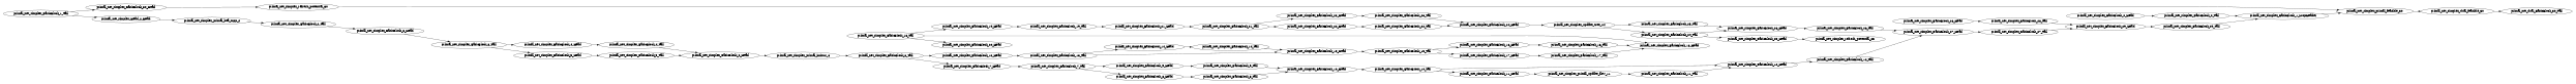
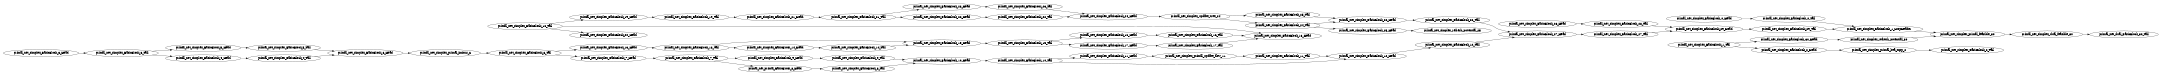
  digraph {
    fontname="DejaVu Serif"
    rankdir=LR
    node [fontname="DejaVu Serif"]
    edge [fontname="DejaVu Serif"]
-   primal_net_simplex_BasicBlock_2_Head [label=primal_net_simplex_Head_2_Head]
+   primal_net_simplex_BasicBlock_2_Head
    primal_net_simplex_primal_bea_mpp_2
    primal_net_simplex_BasicBlock_2_Tail
    primal_net_simplex_BasicBlock_3_Head
    primal_net_simplex_BasicBlock_5_Head
    primal_net_simplex_BasicBlock_5_Tail
    primal_net_simplex_BasicBlock_6_Head
    primal_net_simplex_primal_iminus_6
    primal_net_simplex_BasicBlock_4_Tail
    primal_net_simplex_BasicBlock_6_Tail
    primal_net_simplex_BasicBlock_23_Head
    primal_net_simplex_BasicBlock_23_Tail
    primal_net_simplex_BasicBlock_24_Head
    primal_net_simplex_update_tree_24
    primal_net_simplex_BasicBlock_15_Head
    primal_net_simplex_BasicBlock_15_Tail
    primal_net_simplex_BasicBlock_17_Head
    primal_net_simplex_BasicBlock_16_Head
    primal_net_simplex_BasicBlock_17_Tail
    primal_net_simplex_BasicBlock_16_Tail
    primal_net_simplex_BasicBlock_0_Head
    primal_net_simplex_BasicBlock_0_Tail
    primal_net_simplex_BasicBlock_1_LoopHeader
    primal_net_simplex_primal_feasible_30
    primal_net_simplex_BasicBlock_7_Head
    primal_net_simplex_BasicBlock_7_Tail
-   primal_net_simplex_BasicBlock_8_Head
+   primal_net_simplex_BasicBlock_8_Head [label=primal_net_primal_BasicBlock_8_Head]
    primal_net_simplex_BasicBlock_9_Head
    primal_net_simplex_BasicBlock_8_Tail
    primal_net_simplex_BasicBlock_9_Tail
    primal_net_simplex_BasicBlock_11_Tail
    primal_net_simplex_BasicBlock_12_Head
    primal_net_simplex_BasicBlock_12_Tail
    primal_net_simplex_BasicBlock_27_Head
    primal_net_simplex_BasicBlock_22_Tail
    primal_net_simplex_BasicBlock_24_Tail
    primal_net_simplex_BasicBlock_25_Tail
    primal_net_simplex_dual_feasible_30
    n39 [label=primal_net_dual_BasicBlock_30_Tail]
    primal_net_simplex_primal_update_flow_11
    primal_net_simplex_BasicBlock_21_Head
    primal_net_simplex_BasicBlock_21_Tail
    primal_net_simplex_BasicBlock_22_Head
    primal_net_simplex_BasicBlock_4_Head
    primal_net_simplex_BasicBlock_28_Tail
    primal_net_simplex_BasicBlock_29_Head
    primal_net_simplex_BasicBlock_29_Tail
    primal_net_simplex_BasicBlock_3_Tail
    primal_net_simplex_BasicBlock_28_Head
    primal_net_simplex_BasicBlock_27_Tail
    primal_net_simplex_BasicBlock_10_Head
    primal_net_simplex_BasicBlock_10_Tail
    primal_net_simplex_BasicBlock_11_Head
    primal_net_simplex_BasicBlock_13_Tail
    primal_net_simplex_BasicBlock_14_Head
    primal_net_simplex_BasicBlock_14_Tail
    primal_net_simplex_BasicBlock_25_Head
    primal_net_simplex_BasicBlock_26_Head
    primal_net_simplex_refresh_potential_25
    primal_net_simplex_BasicBlock_26_Tail
    primal_net_simplex_BasicBlock_19_Head
    primal_net_simplex_BasicBlock_19_Tail
    primal_net_simplex_BasicBlock_13_Head
    primal_net_simplex_BasicBlock_1_Tail
    primal_net_simplex_BasicBlock_30_Head
    primal_net_simplex_refresh_potential_30
    primal_net_simplex_BasicBlock_18_Head
    primal_net_simplex_BasicBlock_18_Tail
    primal_net_simplex_BasicBlock_20_Head
    primal_net_simplex_BasicBlock_2_Head -> primal_net_simplex_primal_bea_mpp_2
    primal_net_simplex_primal_bea_mpp_2 -> primal_net_simplex_BasicBlock_2_Tail
-   primal_net_simplex_BasicBlock_2_Tail -> primal_net_simplex_BasicBlock_3_Head
    primal_net_simplex_BasicBlock_3_Head -> primal_net_simplex_BasicBlock_3_Tail
    primal_net_simplex_BasicBlock_5_Head -> primal_net_simplex_BasicBlock_5_Tail
    primal_net_simplex_BasicBlock_5_Tail -> primal_net_simplex_BasicBlock_6_Head
    primal_net_simplex_BasicBlock_6_Head -> primal_net_simplex_primal_iminus_6
    primal_net_simplex_primal_iminus_6 -> primal_net_simplex_BasicBlock_6_Tail
    primal_net_simplex_BasicBlock_4_Tail -> primal_net_simplex_BasicBlock_6_Head
    primal_net_simplex_BasicBlock_6_Tail -> primal_net_simplex_BasicBlock_7_Head
    primal_net_simplex_BasicBlock_6_Tail -> primal_net_simplex_BasicBlock_13_Head
    primal_net_simplex_BasicBlock_23_Head -> primal_net_simplex_BasicBlock_23_Tail
    primal_net_simplex_BasicBlock_23_Tail -> primal_net_simplex_BasicBlock_24_Head
    primal_net_simplex_BasicBlock_24_Head -> primal_net_simplex_update_tree_24
    primal_net_simplex_update_tree_24 -> primal_net_simplex_BasicBlock_24_Tail
    primal_net_simplex_update_tree_24 -> primal_net_simplex_BasicBlock_25_Tail
    primal_net_simplex_BasicBlock_15_Head -> primal_net_simplex_BasicBlock_15_Tail
    primal_net_simplex_BasicBlock_15_Tail -> primal_net_simplex_BasicBlock_17_Head
    primal_net_simplex_BasicBlock_15_Tail -> primal_net_simplex_BasicBlock_16_Head
    primal_net_simplex_BasicBlock_17_Head -> primal_net_simplex_BasicBlock_17_Tail
    primal_net_simplex_BasicBlock_16_Head -> primal_net_simplex_BasicBlock_16_Tail
    primal_net_simplex_BasicBlock_17_Tail -> primal_net_simplex_BasicBlock_18_Head
    primal_net_simplex_BasicBlock_16_Tail -> primal_net_simplex_BasicBlock_18_Head
    primal_net_simplex_BasicBlock_0_Head -> primal_net_simplex_BasicBlock_0_Tail
    primal_net_simplex_BasicBlock_0_Tail -> primal_net_simplex_BasicBlock_1_LoopHeader
    primal_net_simplex_BasicBlock_1_LoopHeader -> primal_net_simplex_primal_feasible_30
    primal_net_simplex_primal_feasible_30 -> primal_net_simplex_dual_feasible_30
    primal_net_simplex_BasicBlock_7_Head -> primal_net_simplex_BasicBlock_7_Tail
    primal_net_simplex_BasicBlock_7_Tail -> primal_net_simplex_BasicBlock_8_Head
    primal_net_simplex_BasicBlock_7_Tail -> primal_net_simplex_BasicBlock_9_Head
    primal_net_simplex_BasicBlock_8_Head -> primal_net_simplex_BasicBlock_8_Tail
    primal_net_simplex_BasicBlock_9_Head -> primal_net_simplex_BasicBlock_9_Tail
    primal_net_simplex_BasicBlock_8_Tail -> primal_net_simplex_BasicBlock_10_Head
    primal_net_simplex_BasicBlock_9_Tail -> primal_net_simplex_BasicBlock_10_Head
    primal_net_simplex_BasicBlock_11_Tail -> primal_net_simplex_BasicBlock_12_Head
    primal_net_simplex_BasicBlock_12_Head -> primal_net_simplex_BasicBlock_12_Tail
    primal_net_simplex_BasicBlock_12_Tail -> primal_net_simplex_BasicBlock_27_Head
    primal_net_simplex_BasicBlock_27_Head -> primal_net_simplex_BasicBlock_27_Tail
    primal_net_simplex_BasicBlock_22_Tail -> primal_net_simplex_BasicBlock_24_Head
    primal_net_simplex_BasicBlock_24_Tail -> primal_net_simplex_BasicBlock_25_Head
    primal_net_simplex_BasicBlock_24_Tail -> primal_net_simplex_BasicBlock_26_Head
    primal_net_simplex_BasicBlock_25_Tail -> primal_net_simplex_BasicBlock_26_Head
    primal_net_simplex_dual_feasible_30 -> n39
    primal_net_simplex_primal_update_flow_11 -> primal_net_simplex_BasicBlock_11_Tail
    primal_net_simplex_BasicBlock_21_Head -> primal_net_simplex_BasicBlock_21_Tail
    primal_net_simplex_BasicBlock_21_Tail -> primal_net_simplex_BasicBlock_23_Head
    primal_net_simplex_BasicBlock_21_Tail -> primal_net_simplex_BasicBlock_22_Head
    primal_net_simplex_BasicBlock_22_Head -> primal_net_simplex_BasicBlock_22_Tail
    primal_net_simplex_BasicBlock_4_Head -> primal_net_simplex_BasicBlock_4_Tail
    primal_net_simplex_BasicBlock_28_Tail -> primal_net_simplex_BasicBlock_29_Head
    primal_net_simplex_BasicBlock_29_Head -> primal_net_simplex_BasicBlock_29_Tail
    primal_net_simplex_BasicBlock_29_Tail -> primal_net_simplex_BasicBlock_1_LoopHeader
    primal_net_simplex_BasicBlock_3_Tail -> primal_net_simplex_BasicBlock_5_Head
    primal_net_simplex_BasicBlock_3_Tail -> primal_net_simplex_BasicBlock_4_Head
    primal_net_simplex_BasicBlock_28_Head -> primal_net_simplex_BasicBlock_28_Tail
    primal_net_simplex_BasicBlock_27_Tail -> primal_net_simplex_BasicBlock_29_Head
    primal_net_simplex_BasicBlock_10_Head -> primal_net_simplex_BasicBlock_10_Tail
    primal_net_simplex_BasicBlock_10_Tail -> primal_net_simplex_BasicBlock_12_Head
    primal_net_simplex_BasicBlock_10_Tail -> primal_net_simplex_BasicBlock_11_Head
    primal_net_simplex_BasicBlock_11_Head -> primal_net_simplex_primal_update_flow_11
    primal_net_simplex_BasicBlock_13_Tail -> primal_net_simplex_BasicBlock_15_Head
    primal_net_simplex_BasicBlock_13_Tail -> primal_net_simplex_BasicBlock_14_Head
    primal_net_simplex_BasicBlock_14_Head -> primal_net_simplex_BasicBlock_14_Tail
    primal_net_simplex_BasicBlock_14_Tail -> primal_net_simplex_BasicBlock_15_Head
    primal_net_simplex_BasicBlock_25_Head -> primal_net_simplex_refresh_potential_25
    primal_net_simplex_BasicBlock_26_Head -> primal_net_simplex_BasicBlock_26_Tail
    primal_net_simplex_BasicBlock_26_Tail -> primal_net_simplex_BasicBlock_27_Head
    primal_net_simplex_BasicBlock_19_Head -> primal_net_simplex_BasicBlock_19_Tail
    primal_net_simplex_BasicBlock_19_Tail -> primal_net_simplex_BasicBlock_21_Head
    primal_net_simplex_BasicBlock_13_Head -> primal_net_simplex_BasicBlock_13_Tail
    primal_net_simplex_BasicBlock_1_Tail -> primal_net_simplex_BasicBlock_2_Head
    primal_net_simplex_BasicBlock_1_Tail -> primal_net_simplex_BasicBlock_30_Head
    primal_net_simplex_BasicBlock_30_Head -> primal_net_simplex_refresh_potential_30
    primal_net_simplex_refresh_potential_30 -> primal_net_simplex_primal_feasible_30
    primal_net_simplex_BasicBlock_18_Tail -> primal_net_simplex_BasicBlock_19_Head
    primal_net_simplex_BasicBlock_18_Tail -> primal_net_simplex_BasicBlock_18_Head
    primal_net_simplex_BasicBlock_18_Tail -> primal_net_simplex_BasicBlock_20_Head
  }
